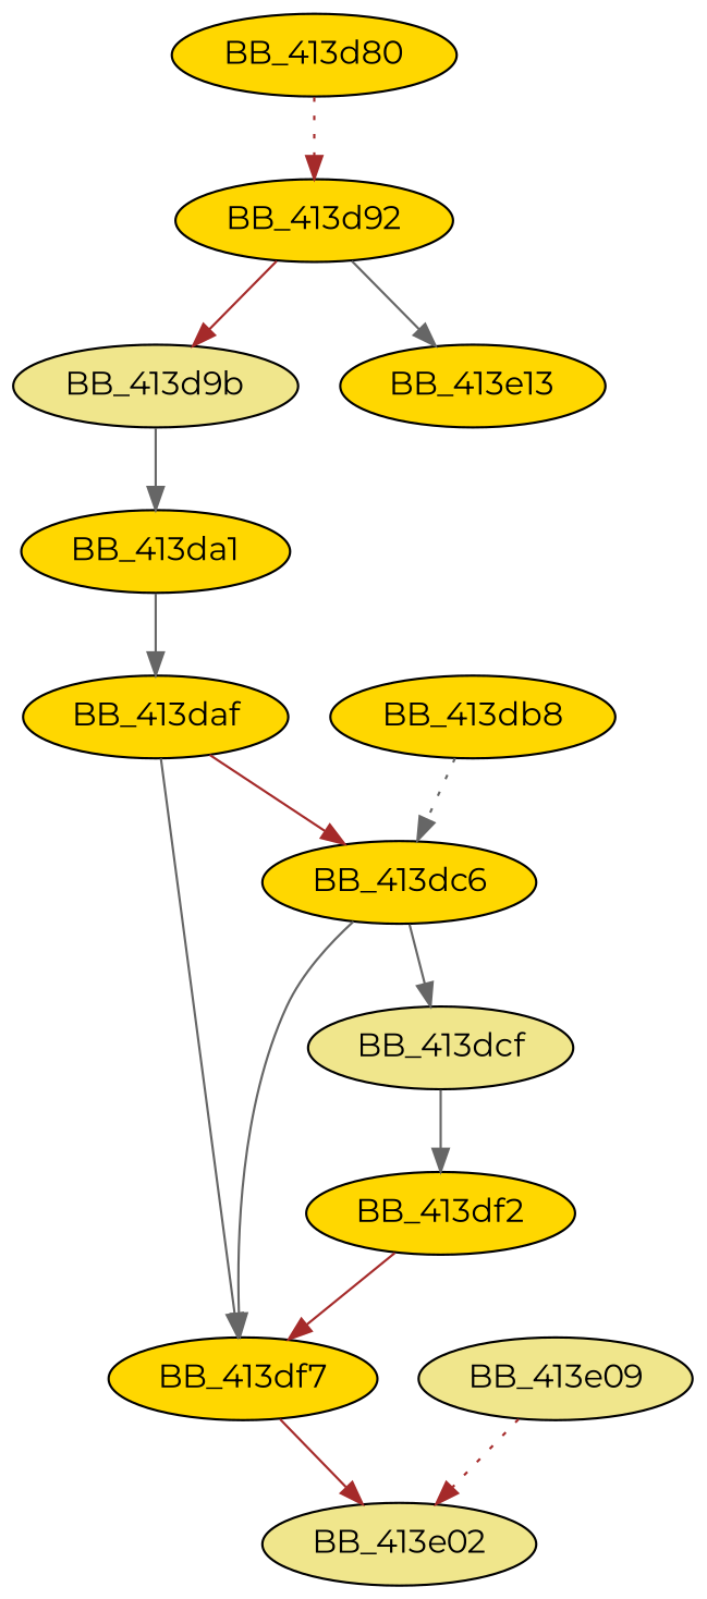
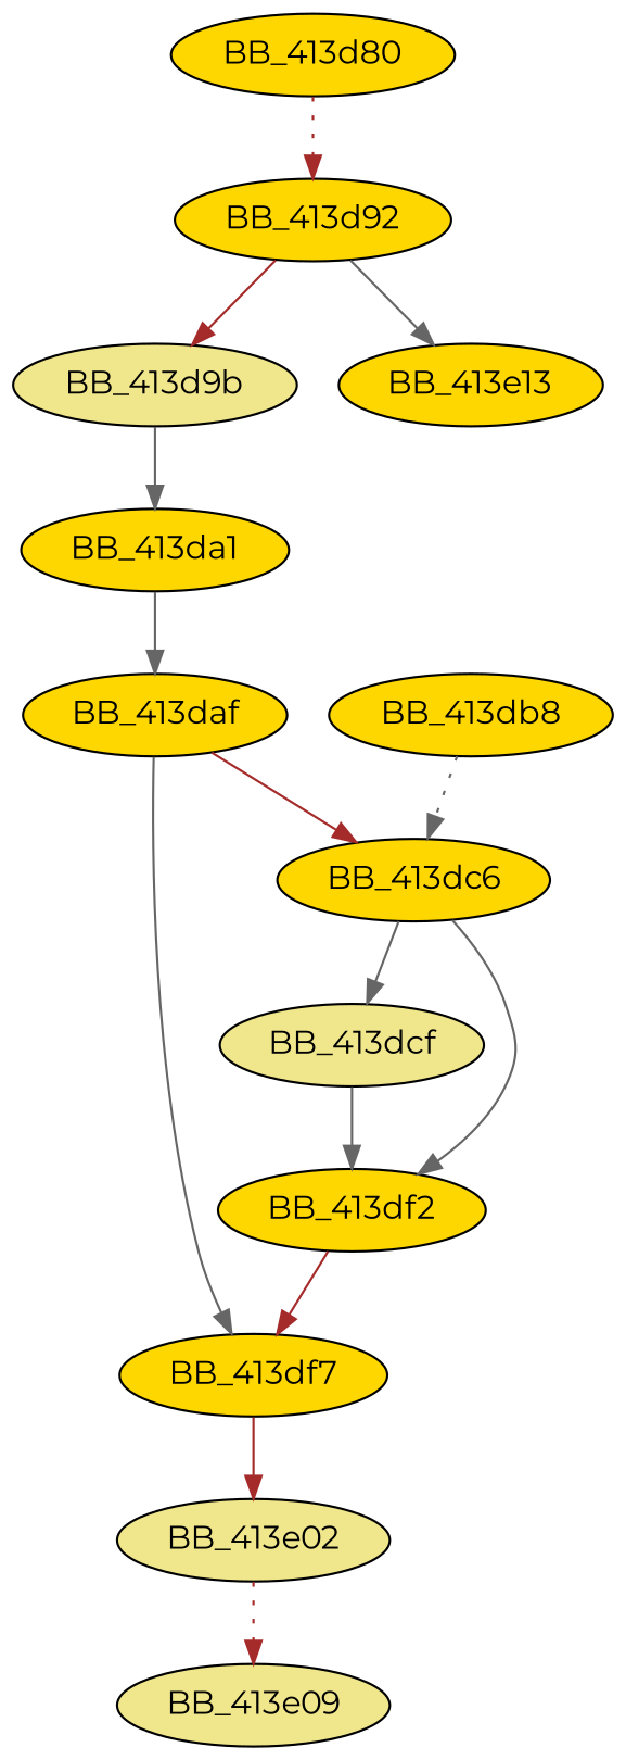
  digraph {
    fontname=Montserrat
    node [fillcolor=gold fontname=Montserrat style=filled]
    edge [color=gray40 fontname=Montserrat style=solid]
    BB_413d80
    BB_413d92
    BB_413d9b [fillcolor=khaki]
    BB_413e13
    BB_413da1
    BB_413daf
    BB_413df7
    BB_413dc6
    BB_413db8
    BB_413e02 [fillcolor=khaki]
    BB_413dcf [fillcolor=khaki]
    BB_413e09 [fillcolor=khaki]
    BB_413df2
    BB_413d80 -> BB_413d92 [color=brown style=dotted]
    BB_413d92 -> BB_413d9b [color=brown]
    BB_413d92 -> BB_413e13
    BB_413d9b -> BB_413da1
    BB_413da1 -> BB_413daf
    BB_413daf -> BB_413df7
    BB_413daf -> BB_413dc6 [color=brown]
    BB_413df7 -> BB_413e02 [color=brown]
-   BB_413dc6 -> BB_413df7
+   BB_413dc6 -> BB_413df2
    BB_413dc6 -> BB_413dcf
    BB_413db8 -> BB_413dc6 [style=dotted]
-   BB_413e09 -> BB_413e02 [color=brown style=dotted]
+   BB_413e02 -> BB_413e09 [color=brown style=dotted]
    BB_413dcf -> BB_413df2
    BB_413df2 -> BB_413df7 [color=brown]
  }
